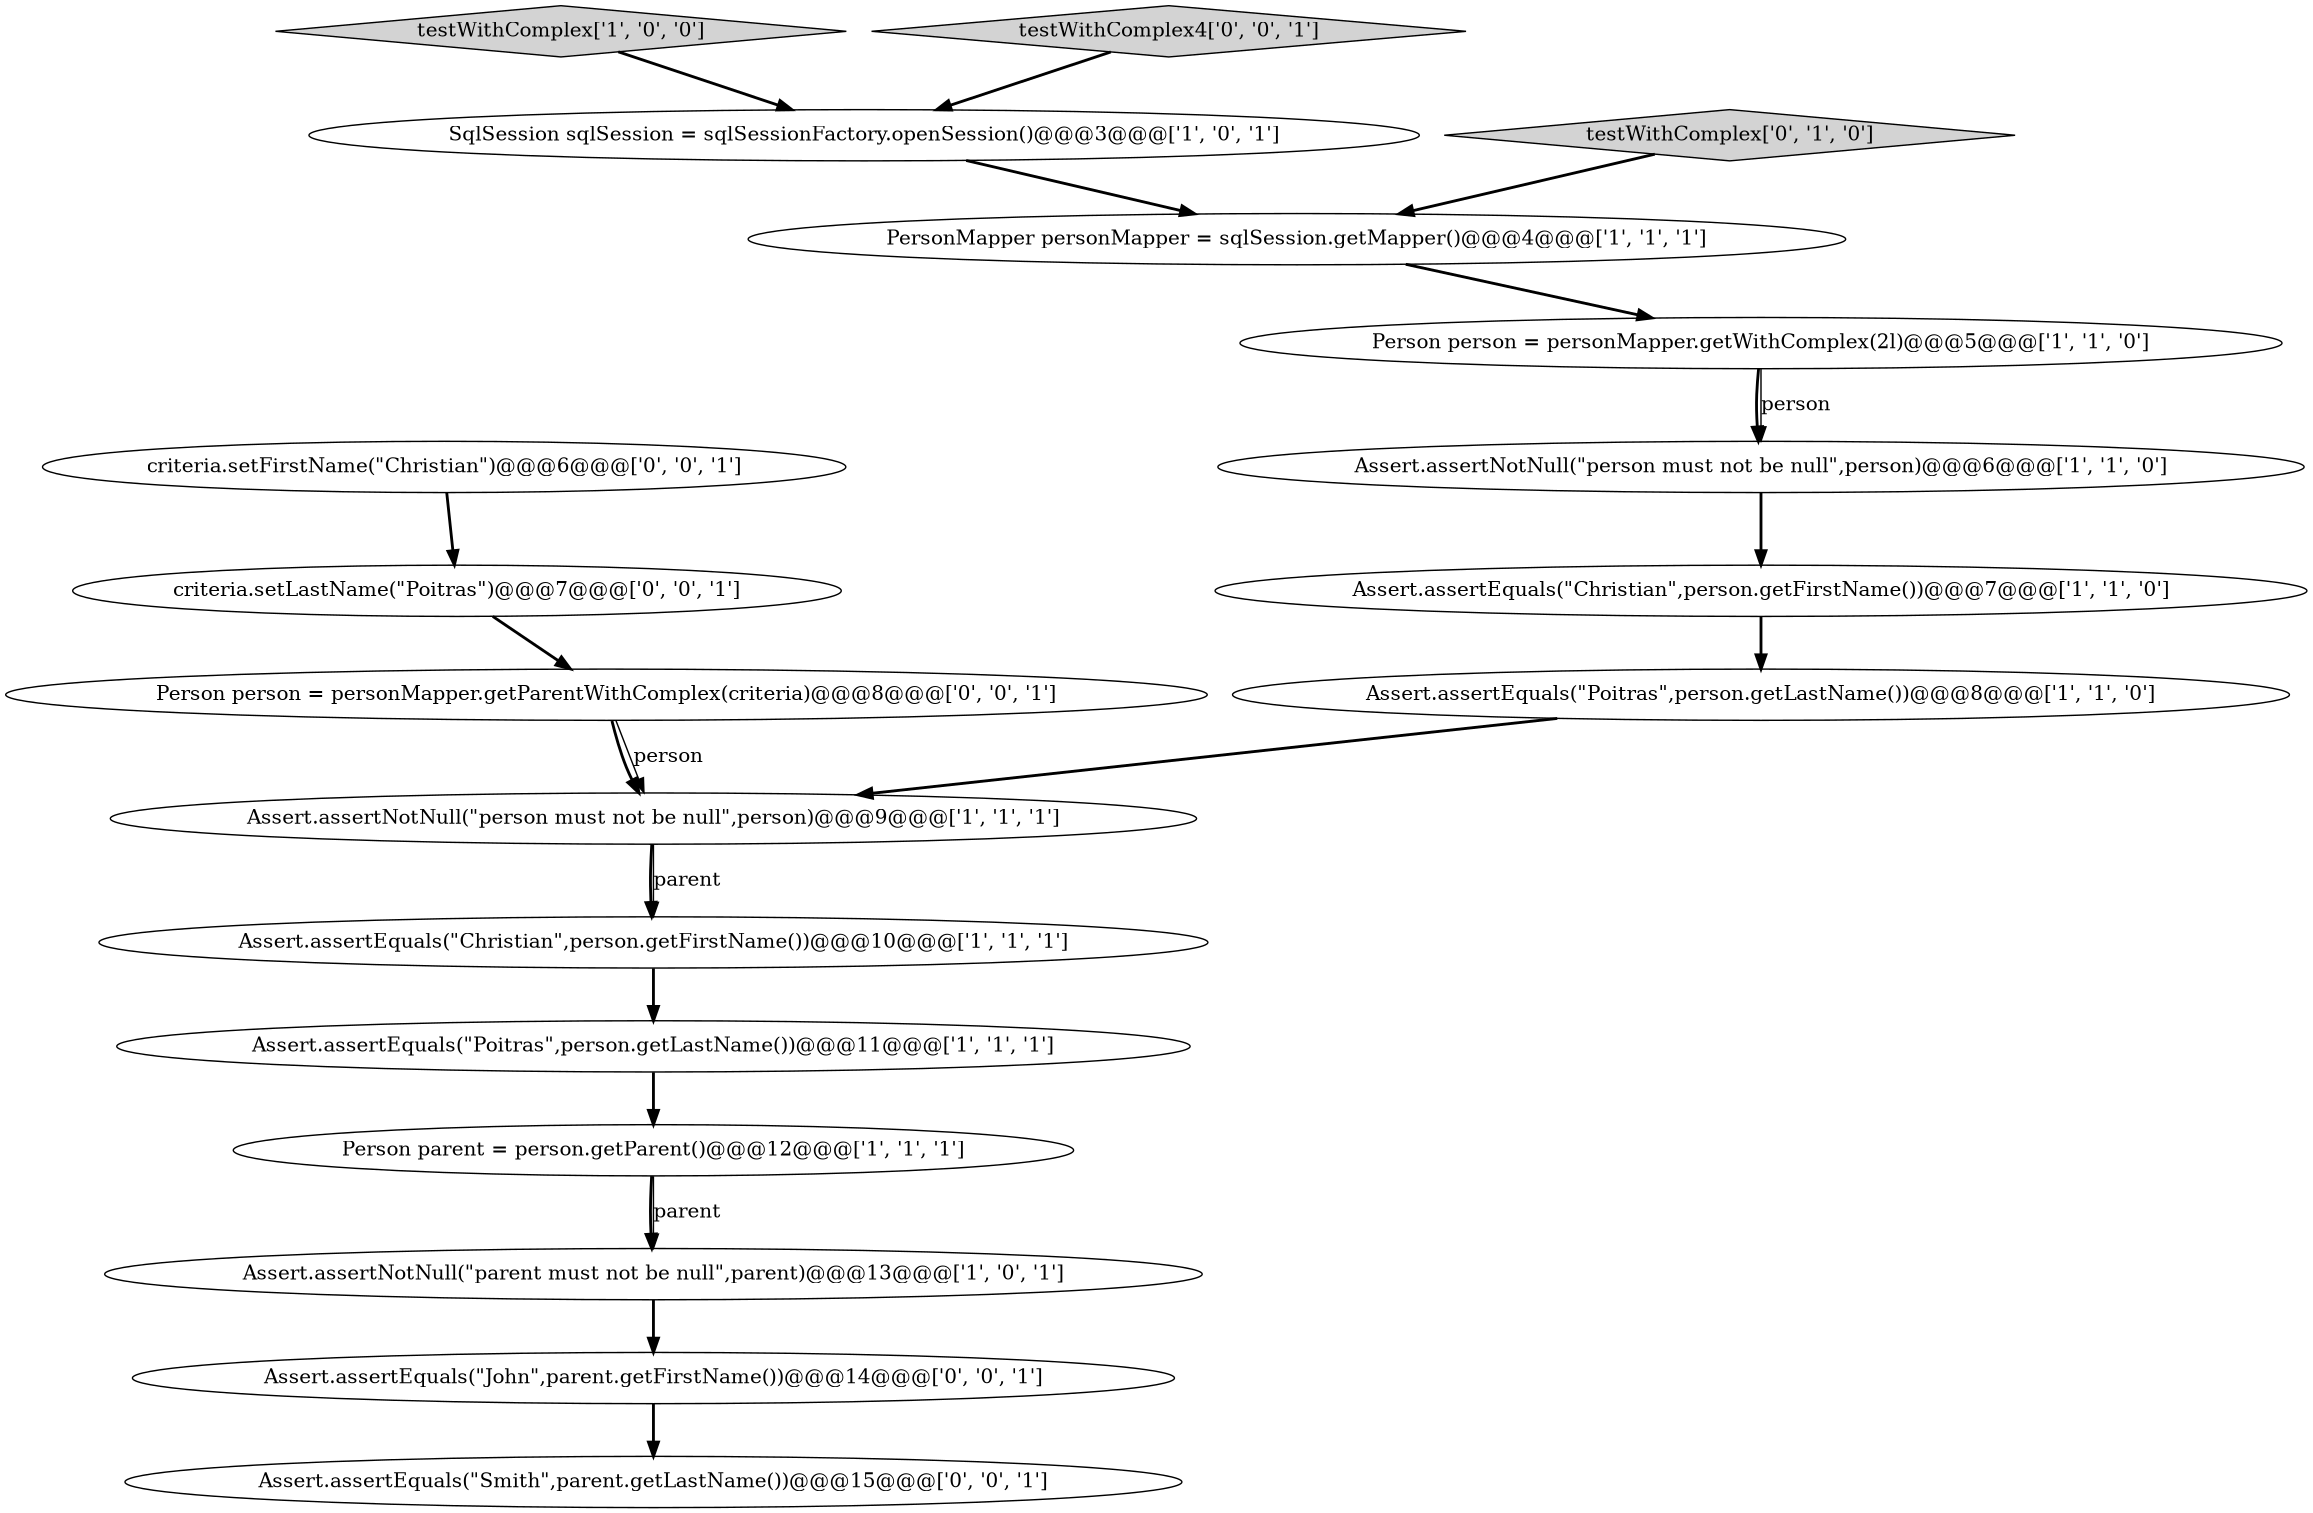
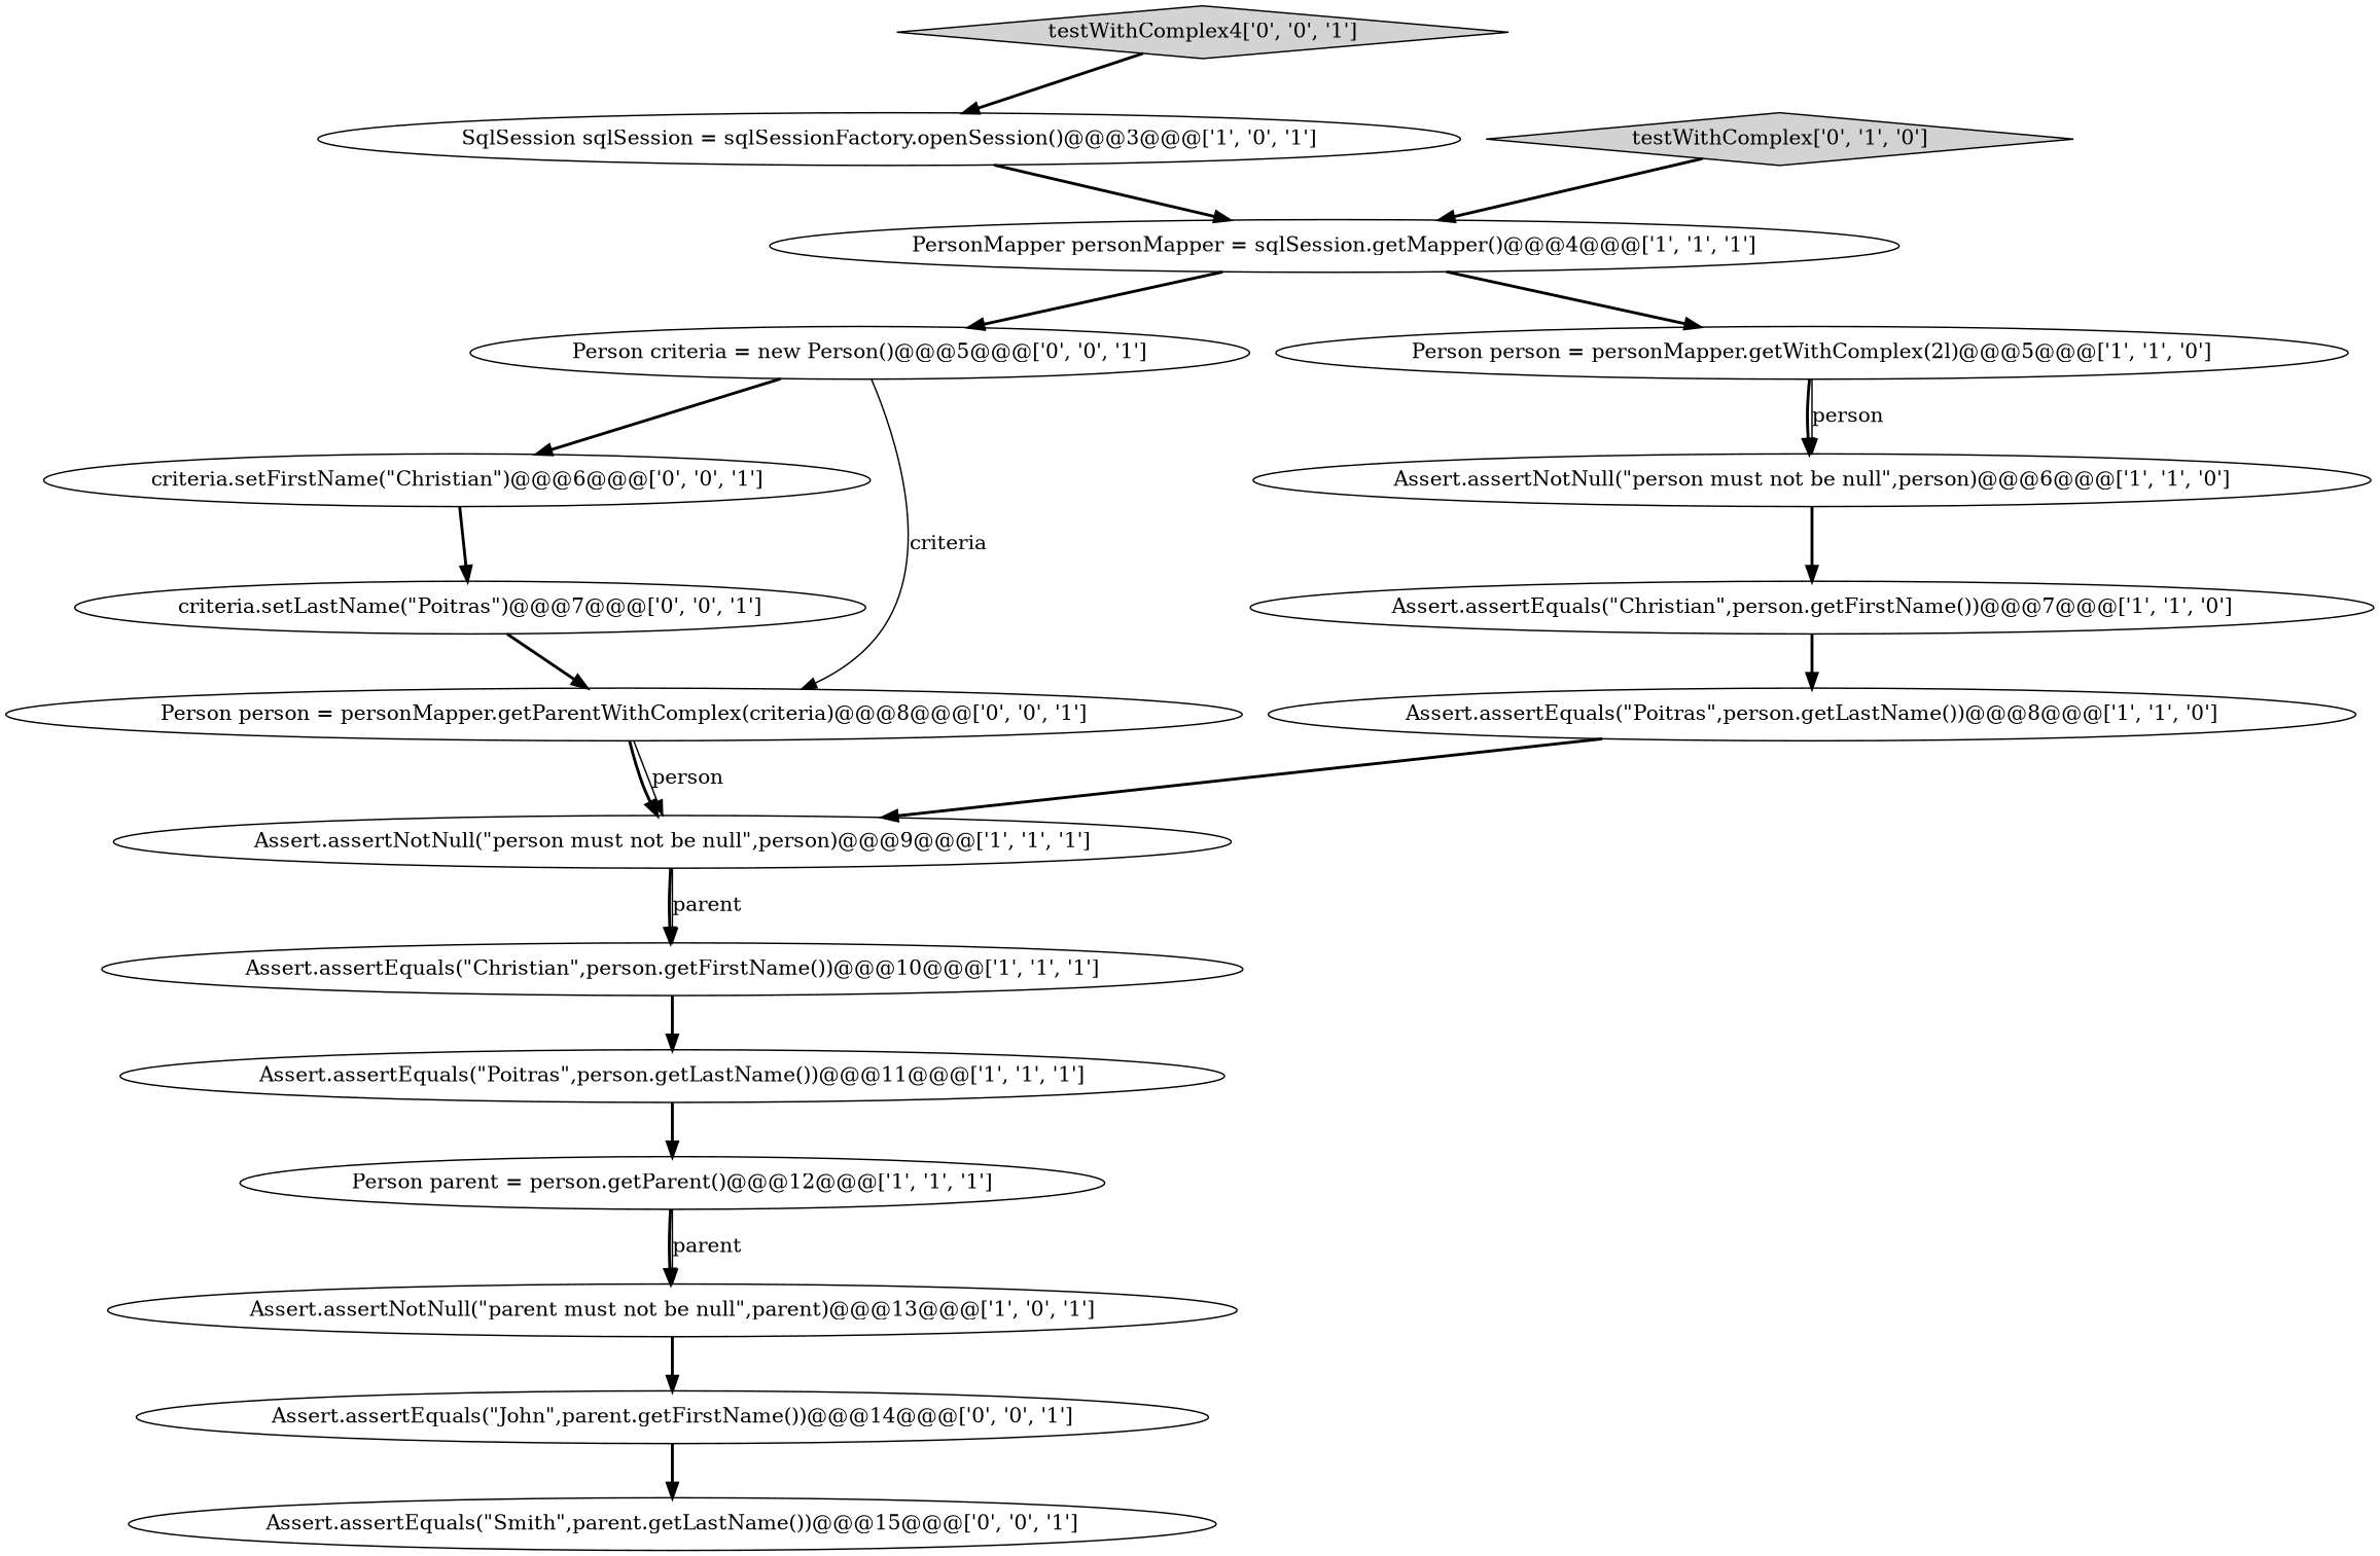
  digraph {
    node [fillcolor=white shape=ellipse style=filled]
    edge [style=bold]
    n1 [label="criteria.setFirstName(\"Christian\")@@@6@@@['0', '0', '1']"]
    n2 [label="criteria.setLastName(\"Poitras\")@@@7@@@['0', '0', '1']"]
    n3 [label="Person person = personMapper.getParentWithComplex(criteria)@@@8@@@['0', '0', '1']"]
    n4 [label="PersonMapper personMapper = sqlSession.getMapper()@@@4@@@['1', '1', '1']"]
+   n5 [label="Person criteria = new Person()@@@5@@@['0', '0', '1']"]
    n6 [label="Person person = personMapper.getWithComplex(2l)@@@5@@@['1', '1', '0']"]
    n7 [label="Assert.assertNotNull(\"person must not be null\",person)@@@6@@@['1', '1', '0']"]
    n8 [label="Assert.assertNotNull(\"person must not be null\",person)@@@9@@@['1', '1', '1']"]
    n9 [label="Assert.assertEquals(\"Christian\",person.getFirstName())@@@10@@@['1', '1', '1']"]
    n10 [label="Assert.assertEquals(\"Christian\",person.getFirstName())@@@7@@@['1', '1', '0']"]
    n11 [label="Assert.assertEquals(\"Poitras\",person.getLastName())@@@8@@@['1', '1', '0']"]
    n12 [label="SqlSession sqlSession = sqlSessionFactory.openSession()@@@3@@@['1', '0', '1']"]
    n13 [label="Assert.assertEquals(\"Poitras\",person.getLastName())@@@11@@@['1', '1', '1']"]
    n14 [label="Assert.assertNotNull(\"parent must not be null\",parent)@@@13@@@['1', '0', '1']"]
    n15 [label="Assert.assertEquals(\"John\",parent.getFirstName())@@@14@@@['0', '0', '1']"]
    n16 [label="Assert.assertEquals(\"Smith\",parent.getLastName())@@@15@@@['0', '0', '1']"]
-   n17 [fillcolor=lightgray label="testWithComplex['1', '0', '0']" shape=diamond]
    n18 [label="Person parent = person.getParent()@@@12@@@['1', '1', '1']"]
    n19 [fillcolor=lightgray label="testWithComplex['0', '1', '0']" shape=diamond]
    n20 [fillcolor=lightgray label="testWithComplex4['0', '0', '1']" shape=diamond]
    n1 -> n2
    n2 -> n3
    n3 -> n8
    n3 -> n8 [label=person style=solid]
+   n4 -> n5
    n4 -> n6
+   n5 -> n1
+   n5 -> n3 [label=criteria style=solid]
    n6 -> n7
    n6 -> n7 [label=person style=solid]
    n7 -> n10
    n8 -> n9
    n8 -> n9 [label=parent style=solid]
    n9 -> n13
    n10 -> n11
    n11 -> n8
    n12 -> n4
    n13 -> n18
    n14 -> n15
    n15 -> n16
-   n17 -> n12
    n18 -> n14
    n18 -> n14 [label=parent style=solid]
    n19 -> n4
    n20 -> n12
  }
